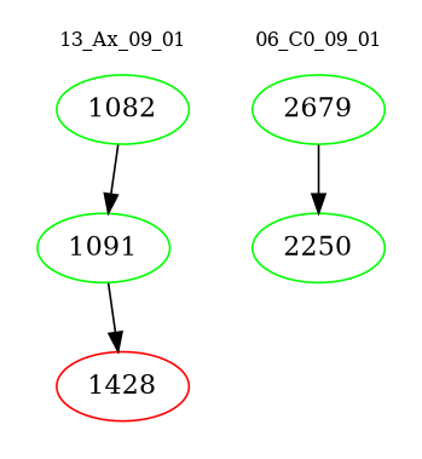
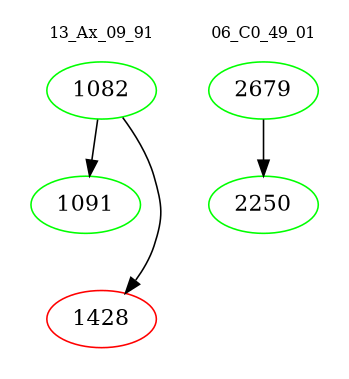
  digraph {
    node [color=green]
    edge [color=black]
    n1 [label=1082]
    n2 [label=1091]
    n3 [color=red label=1428]
    n4 [label=2679]
    n5 [label=2250]
    subgraph cluster_1 {
      color=white
      fontsize=10
-     label="13_Ax_09_01"
+     label="13_Ax_09_91"
      n1
      n2
      n3
    }
    subgraph cluster_2 {
      color=white
      fontsize=10
-     label="06_C0_09_01"
+     label="06_C0_49_01"
      n4
      n5
    }
    n1 -> n2
-   n2 -> n3
+   n1 -> n3
    n4 -> n5
  }
